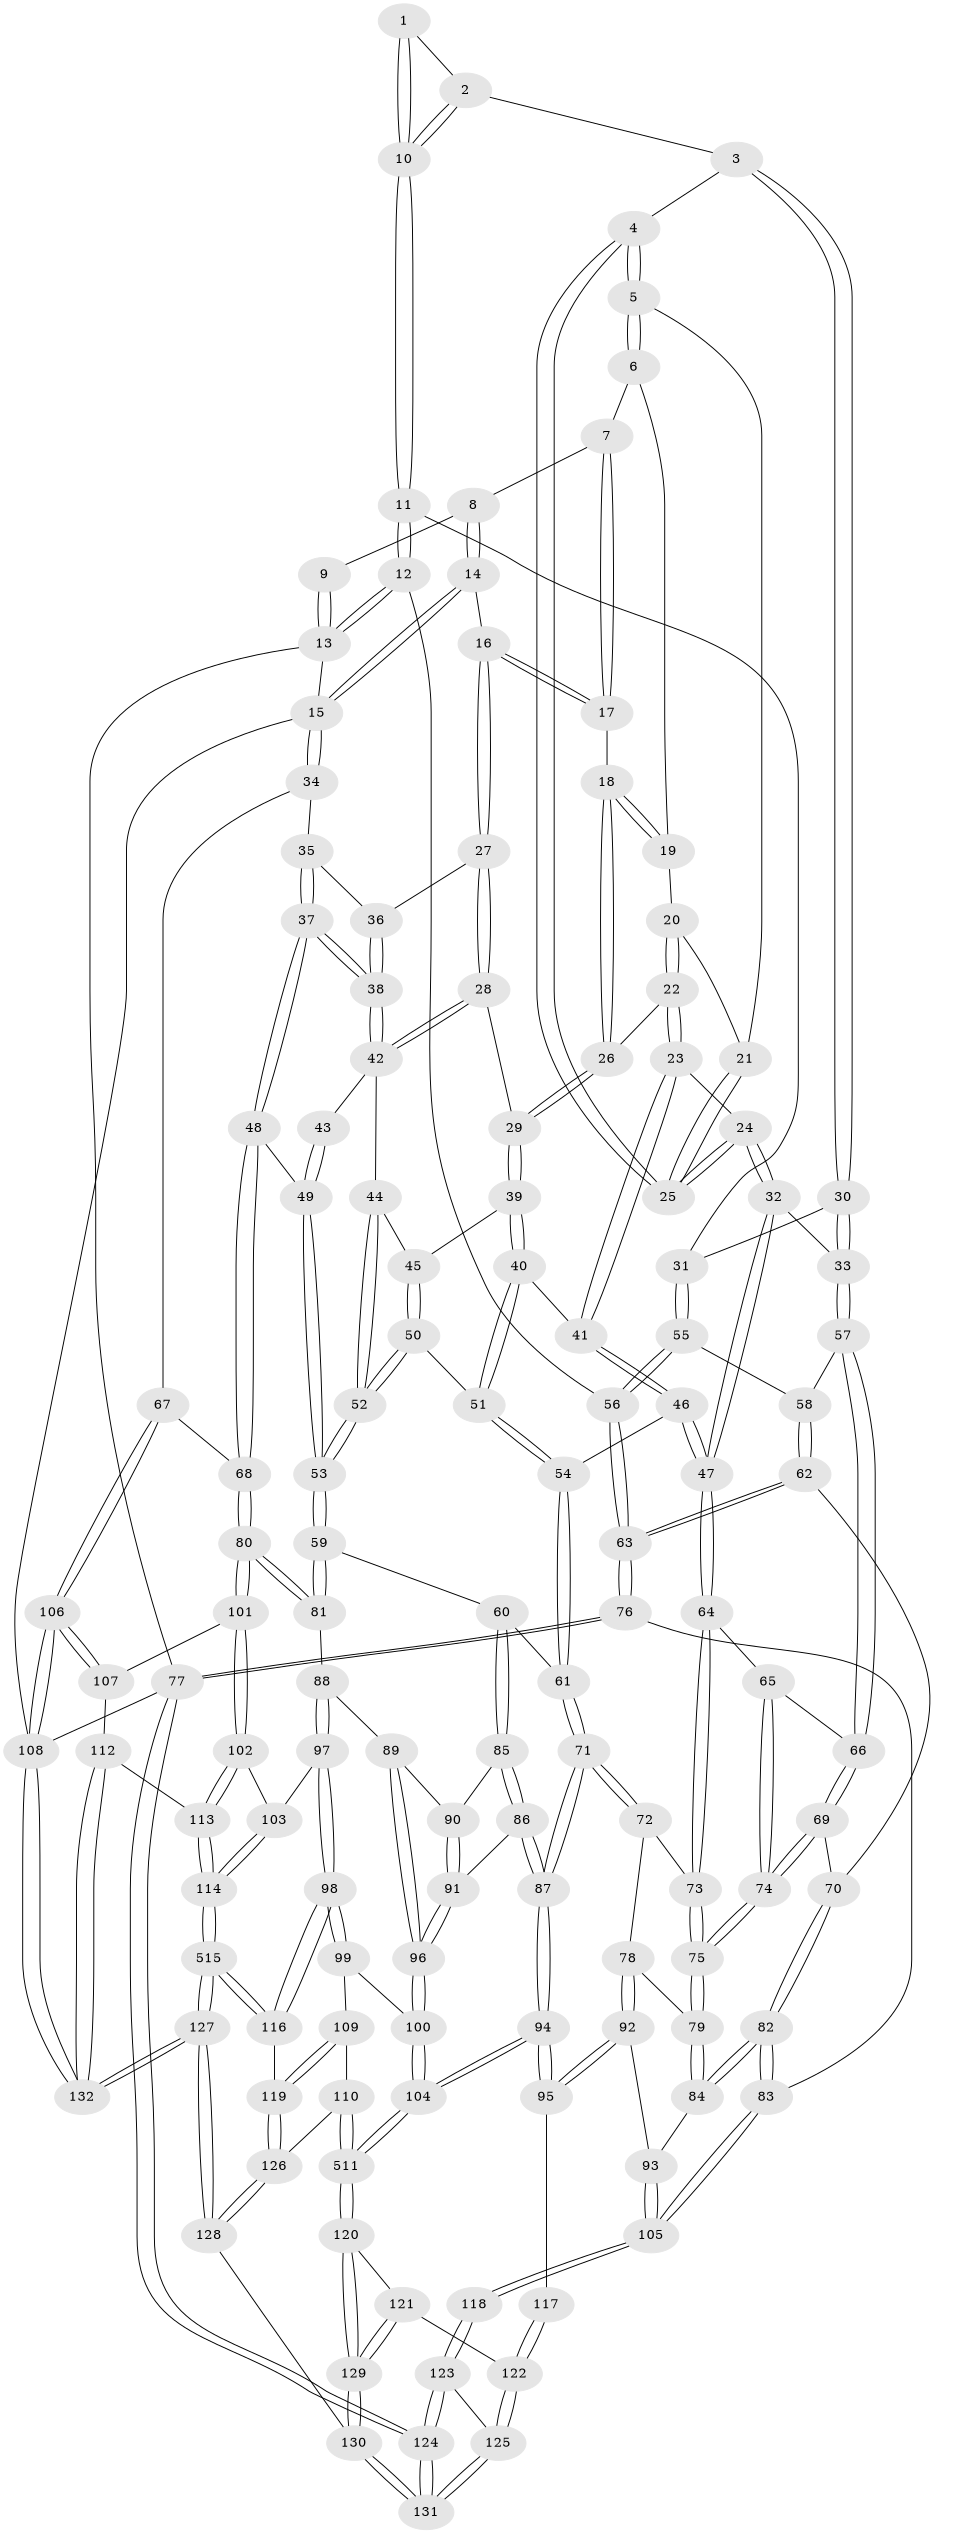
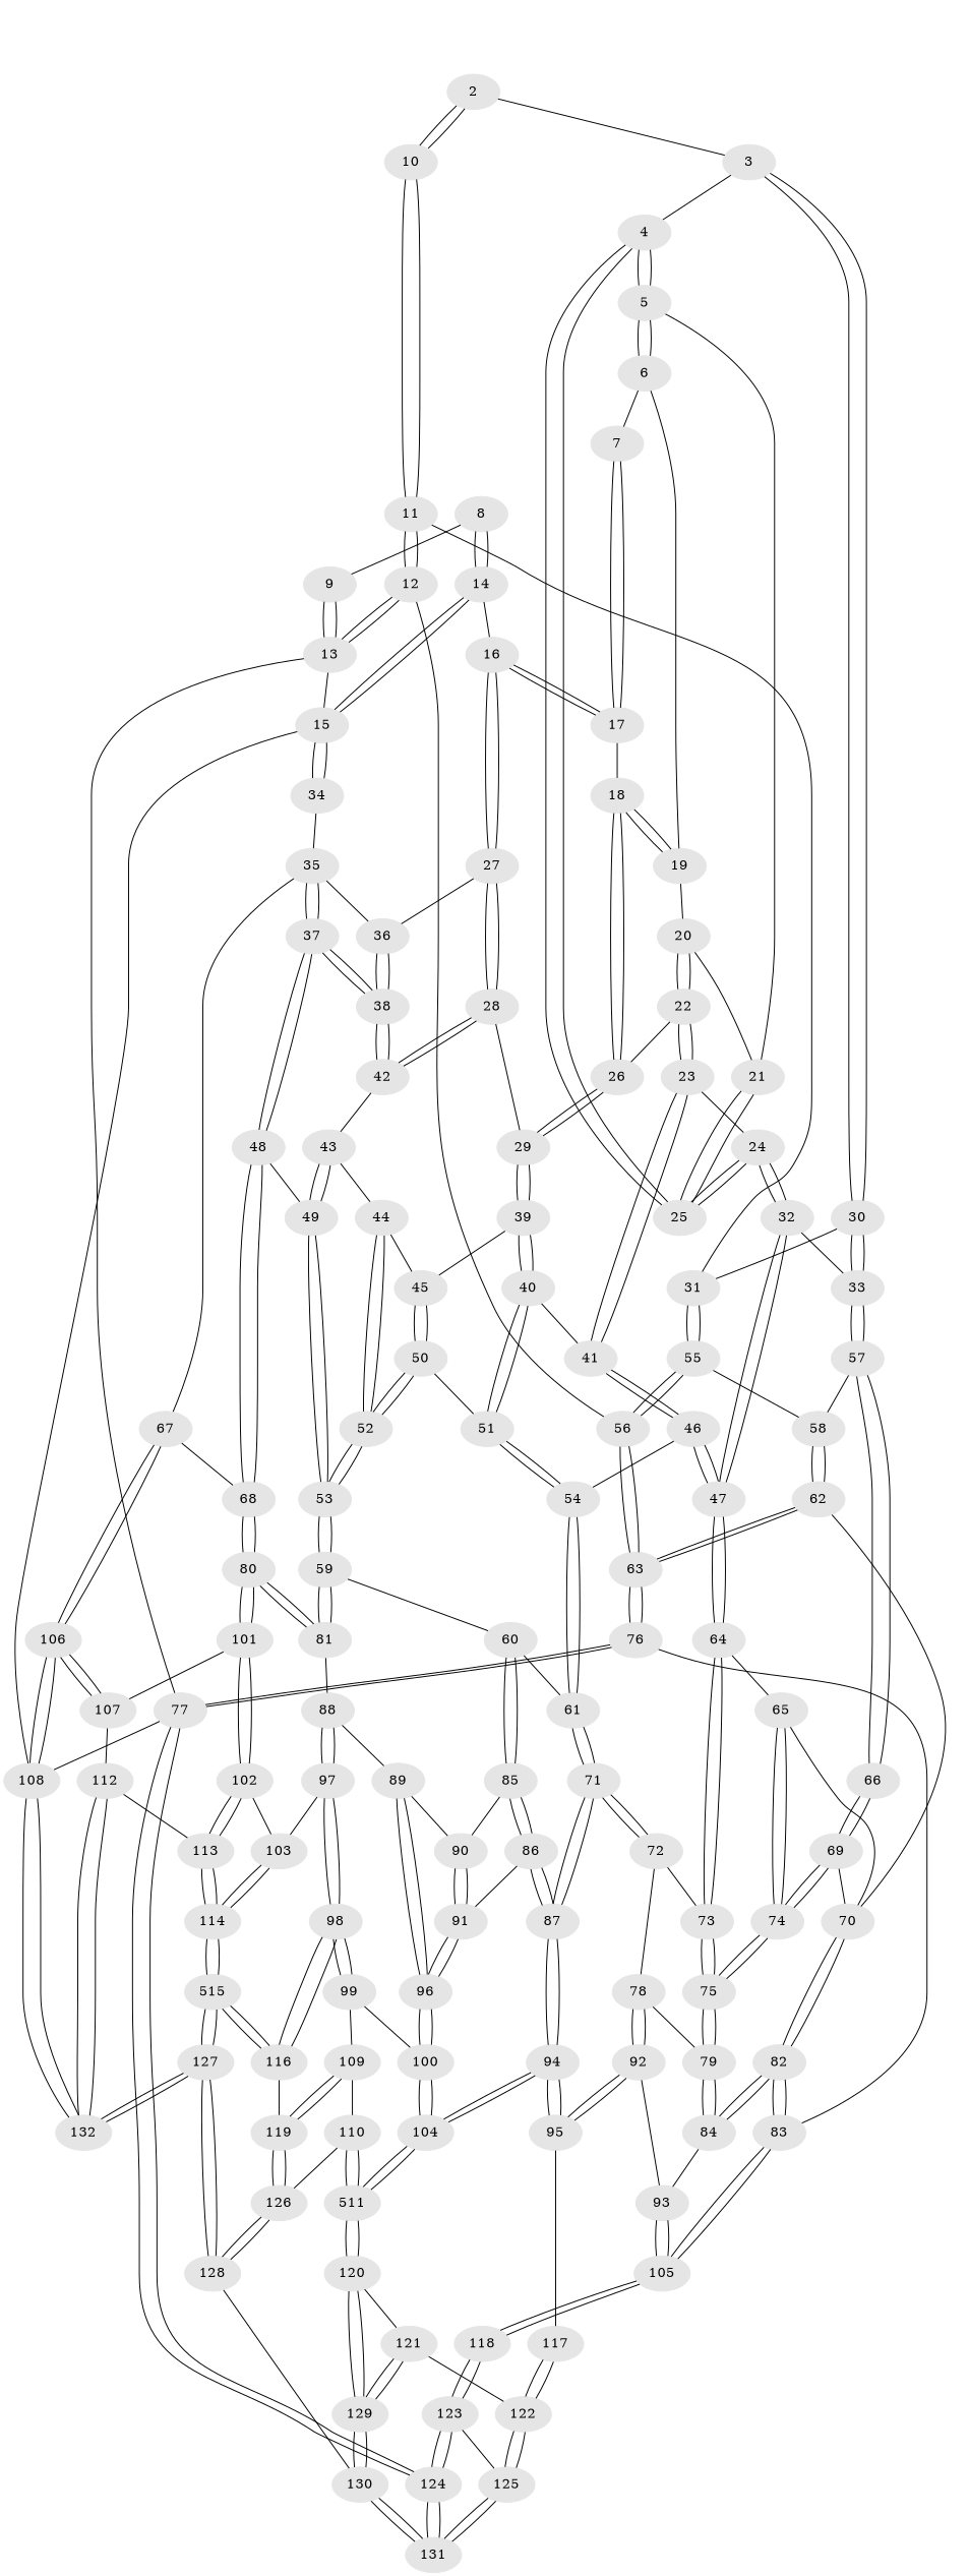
  graph {
    node [color=gray90 style=filled]
-   1
    2
    10
    3
    11
    4
    30
    5
    25
    31
    33
    6
    21
    7
    19
    8
    17
    20
    9
    14
    18
    13
    15
    16
    77
    12
    56
    55
    63
    34
    108
    124
    27
    35
    67
    132
    28
    36
    26
    29
    22
    23
    24
    41
    32
    46
    47
    39
    42
    38
    43
    40
    45
    57
    58
    64
    66
    37
    68
    106
    48
    49
    51
    50
    54
    44
    52
    53
    61
    65
    73
    80
    59
    60
    81
    71
    62
    76
    69
    70
    85
    88
    86
    90
    72
    87
    82
    83
    74
    75
    107
    101
    84
    78
    94
    79
    92
    105
    131
    93
    95
    102
    89
    97
    118
    91
    96
    104
    98
    103
    100
    117
    n113 [label=511]
    122
    99
    116
    114
    109
    119
    110
    113
    112
    n123 [label=515]
    120
    123
    126
    128
    121
    129
    127
    125
    130
-   1 -- 2
-   1 -- 10
-   1 -- 10
    2 -- 10
    2 -- 10
    2 -- 3
    10 -- 11
    10 -- 11
    3 -- 4
    3 -- 30
    3 -- 30
    11 -- 31
    11 -- 12
    11 -- 12
    4 -- 5
    4 -- 5
    4 -- 25
    4 -- 25
    30 -- 31
    30 -- 33
    30 -- 33
    5 -- 6
    5 -- 6
    5 -- 21
    31 -- 55
    31 -- 55
    33 -- 57
    33 -- 57
    6 -- 7
    6 -- 19
    21 -- 25
    21 -- 25
-   7 -- 8
    7 -- 17
    7 -- 17
    19 -- 20
    8 -- 9
    8 -- 14
    8 -- 14
    17 -- 18
    20 -- 21
    20 -- 22
    20 -- 22
    9 -- 13
    9 -- 13
    14 -- 15
    14 -- 15
    14 -- 16
    18 -- 19
    18 -- 19
    18 -- 26
    18 -- 26
    13 -- 15
    13 -- 77
    15 -- 34
    15 -- 34
    15 -- 108
    16 -- 17
    16 -- 17
    16 -- 27
    16 -- 27
    77 -- 108
    77 -- 124
    77 -- 124
    12 -- 13
    12 -- 13
    12 -- 56
    56 -- 63
    56 -- 63
    55 -- 56
    55 -- 56
    55 -- 58
    63 -- 76
    63 -- 76
    34 -- 35
-   34 -- 67
+   35 -- 67
    108 -- 132
    108 -- 132
    124 -- 131
    124 -- 131
    27 -- 28
    27 -- 28
    27 -- 36
    35 -- 36
    35 -- 37
    35 -- 37
    67 -- 68
    67 -- 106
    67 -- 106
    28 -- 29
    28 -- 42
    28 -- 42
    36 -- 38
    36 -- 38
    26 -- 29
    26 -- 29
    29 -- 39
    29 -- 39
    22 -- 26
    22 -- 23
    22 -- 23
    23 -- 24
    23 -- 41
    23 -- 41
    24 -- 25
    24 -- 25
    24 -- 32
    24 -- 32
    41 -- 46
    41 -- 46
    32 -- 33
    32 -- 47
    32 -- 47
    46 -- 47
    46 -- 47
    46 -- 54
    47 -- 64
    47 -- 64
    39 -- 40
    39 -- 40
    39 -- 45
    42 -- 43
    38 -- 42
    38 -- 42
    43 -- 49
    43 -- 49
-   42 -- 44
+   43 -- 44
    40 -- 41
    40 -- 51
    40 -- 51
    45 -- 50
    45 -- 50
    57 -- 58
    57 -- 66
    57 -- 66
    58 -- 62
    58 -- 62
    64 -- 65
    64 -- 73
    64 -- 73
    66 -- 69
    66 -- 69
    37 -- 38
    37 -- 38
    37 -- 48
    37 -- 48
    68 -- 80
    68 -- 80
    106 -- 108
    106 -- 108
    106 -- 107
    106 -- 107
    48 -- 68
    48 -- 68
    48 -- 49
    49 -- 53
    49 -- 53
    51 -- 54
    51 -- 54
    50 -- 51
    50 -- 52
    50 -- 52
    54 -- 61
    54 -- 61
    44 -- 45
    44 -- 52
    44 -- 52
    52 -- 53
    52 -- 53
    53 -- 59
    53 -- 59
    61 -- 71
    61 -- 71
-   65 -- 66
+   65 -- 70
    65 -- 74
    65 -- 74
    73 -- 75
    73 -- 75
    80 -- 81
    80 -- 81
    80 -- 101
    80 -- 101
    59 -- 60
    59 -- 81
    59 -- 81
    60 -- 61
    60 -- 85
    60 -- 85
    81 -- 88
    71 -- 72
    71 -- 72
    71 -- 87
    71 -- 87
    62 -- 63
    62 -- 63
    62 -- 70
    76 -- 77
    76 -- 77
    76 -- 83
    69 -- 70
    69 -- 74
    69 -- 74
    70 -- 82
    70 -- 82
    85 -- 86
    85 -- 86
    85 -- 90
    88 -- 89
    88 -- 97
    88 -- 97
    86 -- 87
    86 -- 87
    86 -- 91
    90 -- 91
    90 -- 91
    72 -- 73
    72 -- 78
    87 -- 94
    87 -- 94
    82 -- 83
    82 -- 83
    82 -- 84
    82 -- 84
    83 -- 105
    83 -- 105
    74 -- 75
    74 -- 75
    75 -- 79
    75 -- 79
    107 -- 112
    101 -- 107
    101 -- 102
    101 -- 102
    84 -- 93
    78 -- 79
    78 -- 92
    78 -- 92
    94 -- 95
    94 -- 95
    94 -- 104
    94 -- 104
    79 -- 84
    79 -- 84
    92 -- 93
    92 -- 95
    92 -- 95
    105 -- 118
    105 -- 118
    93 -- 105
    93 -- 105
    95 -- 117
    102 -- 103
    102 -- 113
    102 -- 113
    89 -- 90
    89 -- 96
    89 -- 96
    97 -- 98
    97 -- 98
    97 -- 103
    118 -- 123
    118 -- 123
    91 -- 96
    91 -- 96
    96 -- 100
    96 -- 100
    104 -- n113
    104 -- n113
    98 -- 99
    98 -- 99
    98 -- 116
    98 -- 116
    103 -- 114
    103 -- 114
    100 -- 104
    100 -- 104
    117 -- 122
    117 -- 122
    n113 -- 120
    n113 -- 120
    122 -- 125
    122 -- 125
    99 -- 100
    99 -- 109
    116 -- 119
    114 -- n123
    114 -- n123
    109 -- 119
    109 -- 119
    109 -- 110
    119 -- 126
    119 -- 126
    110 -- n113
    110 -- n113
    110 -- 126
    113 -- 114
    113 -- 114
    112 -- 132
    112 -- 132
    112 -- 113
    n123 -- 116
    n123 -- 116
    n123 -- 127
    n123 -- 127
    120 -- 121
    120 -- 129
    120 -- 129
    123 -- 124
    123 -- 124
    123 -- 125
    126 -- 128
    126 -- 128
    128 -- 130
    121 -- 122
    121 -- 129
    121 -- 129
    129 -- 130
    129 -- 130
    127 -- 132
    127 -- 132
    127 -- 128
    127 -- 128
    125 -- 131
    125 -- 131
    130 -- 131
    130 -- 131
  }
